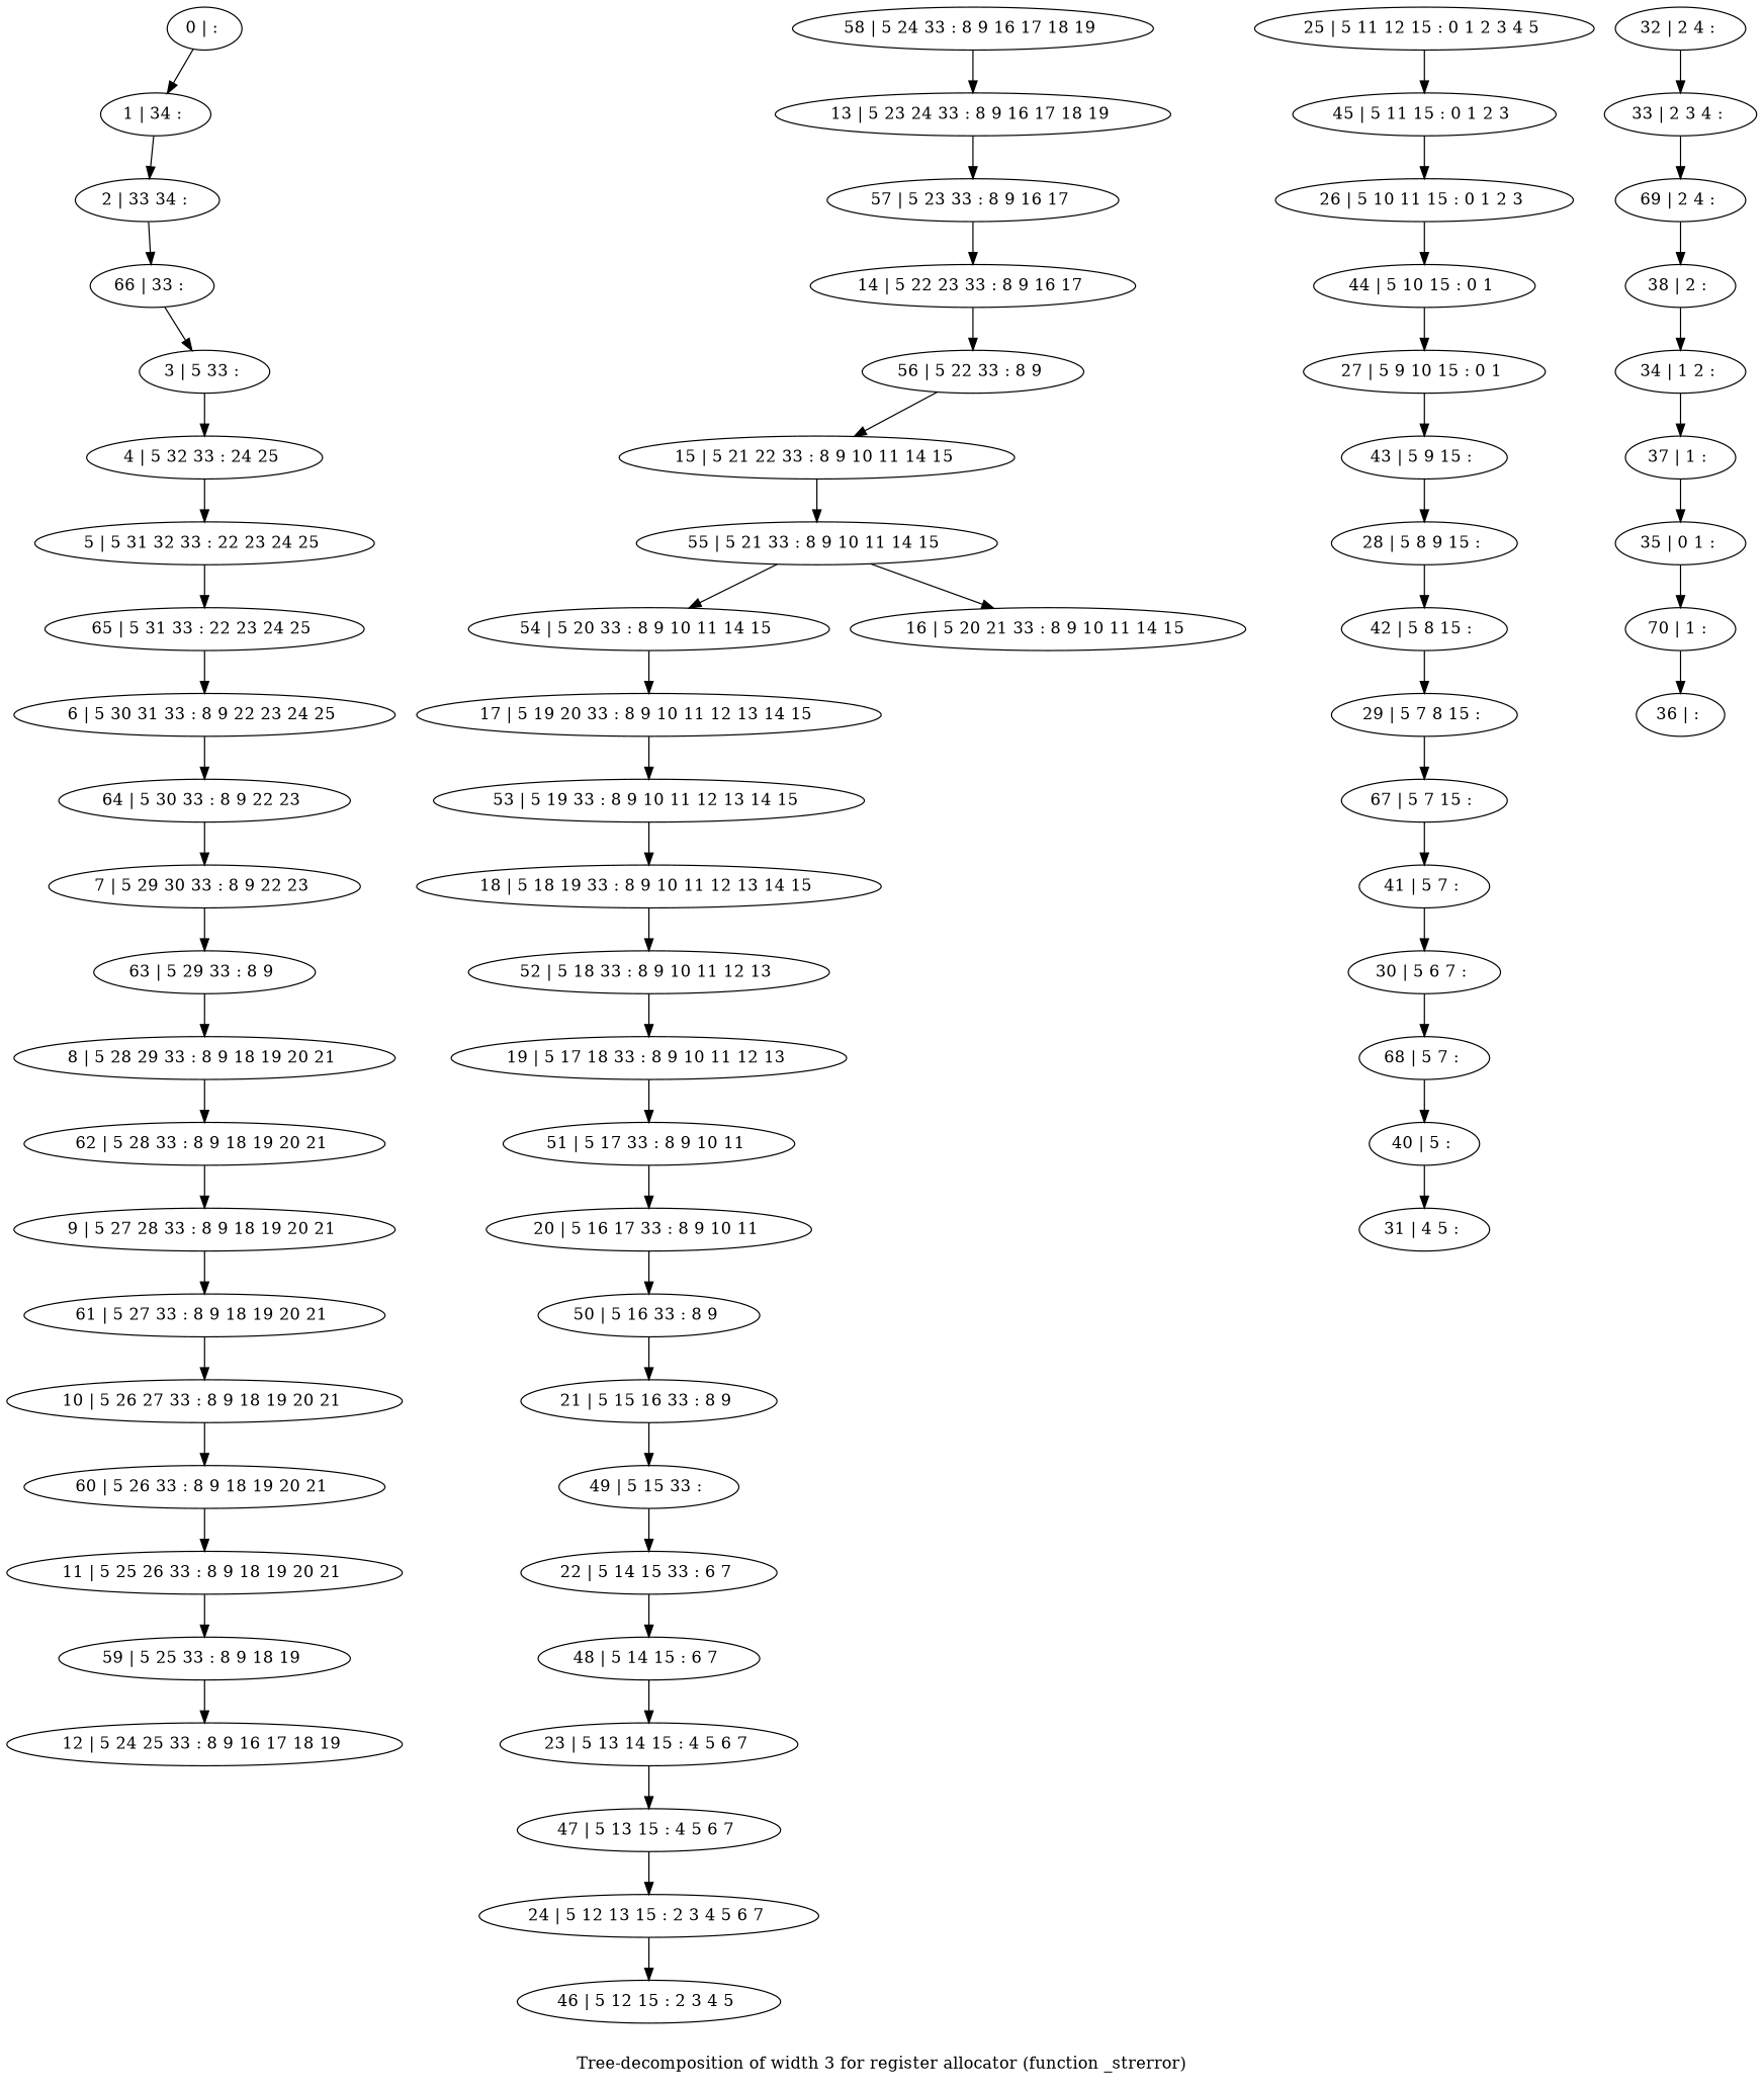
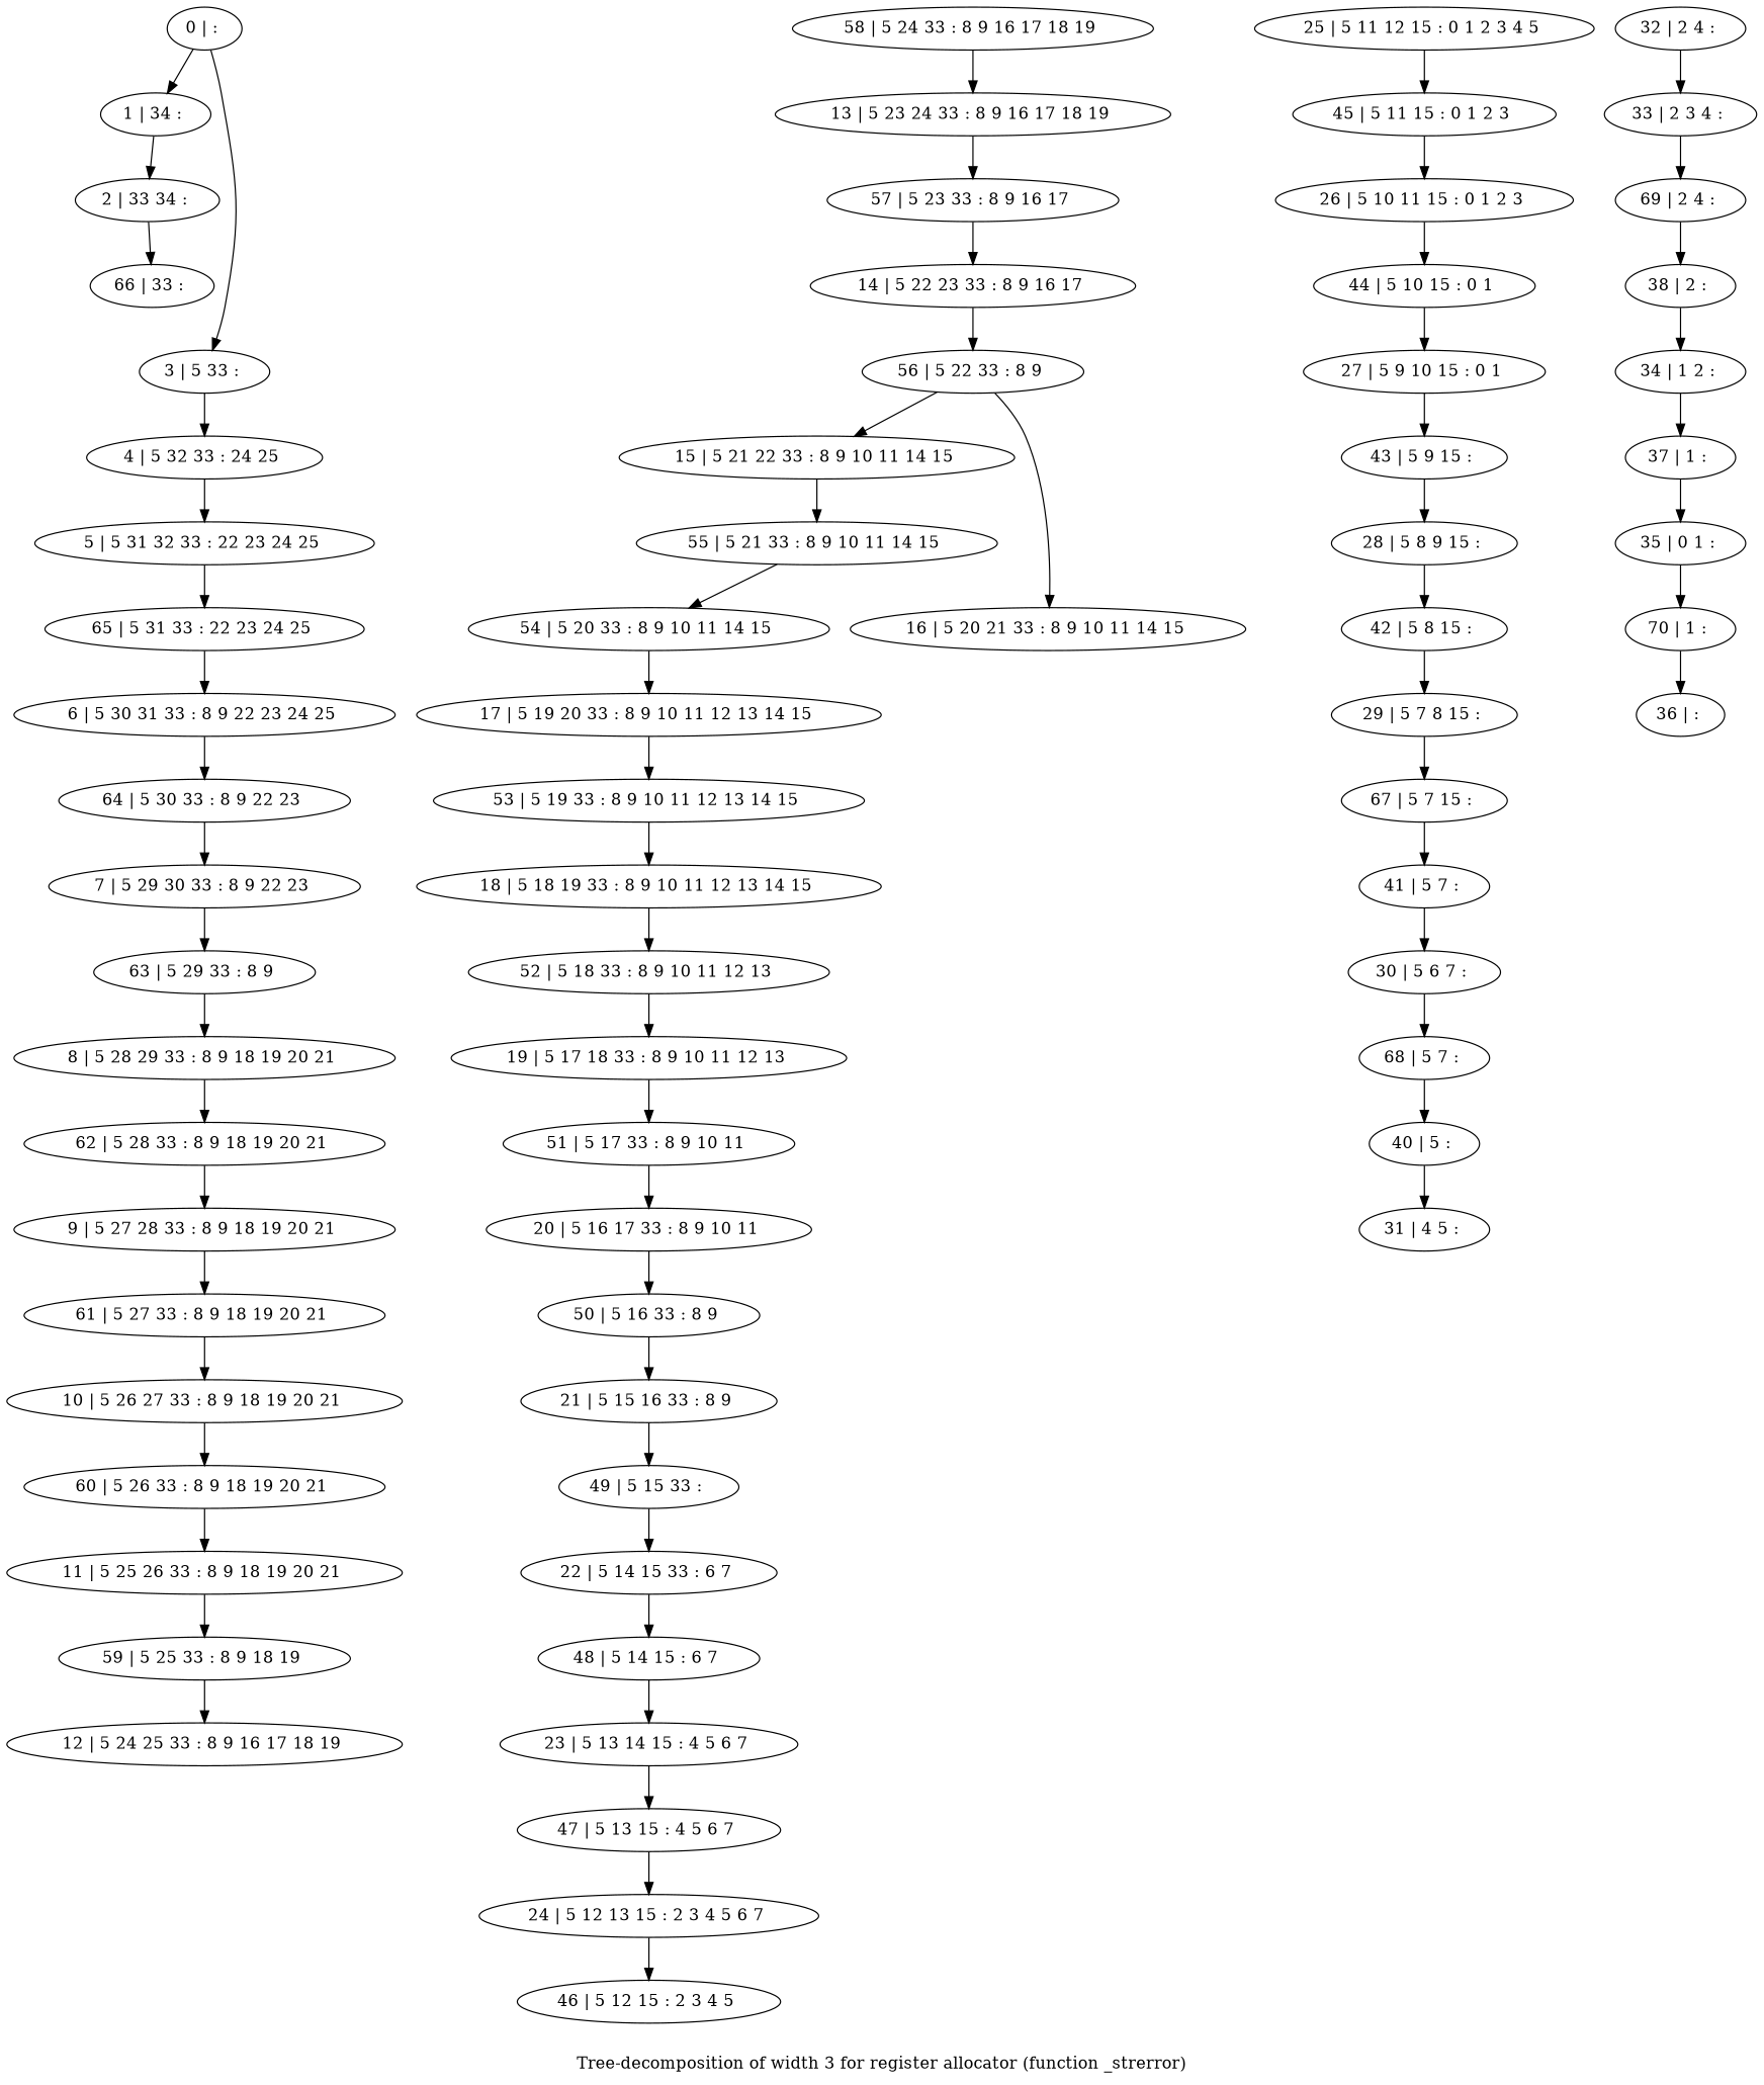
  digraph {
    label="Tree-decomposition of width 3 for register allocator (function _strerror)"
    n1 [label="0 | : "]
    n2 [label="1 | 34 : "]
    n3 [label="2 | 33 34 : "]
    n4 [label="66 | 33 : "]
    n5 [label="3 | 5 33 : "]
    n6 [label="4 | 5 32 33 : 24 25 "]
    n7 [label="5 | 5 31 32 33 : 22 23 24 25 "]
    n8 [label="65 | 5 31 33 : 22 23 24 25 "]
    n9 [label="6 | 5 30 31 33 : 8 9 22 23 24 25 "]
    n10 [label="64 | 5 30 33 : 8 9 22 23 "]
    n11 [label="7 | 5 29 30 33 : 8 9 22 23 "]
    n12 [label="63 | 5 29 33 : 8 9 "]
    n13 [label="8 | 5 28 29 33 : 8 9 18 19 20 21 "]
    n14 [label="62 | 5 28 33 : 8 9 18 19 20 21 "]
    n15 [label="9 | 5 27 28 33 : 8 9 18 19 20 21 "]
    n16 [label="61 | 5 27 33 : 8 9 18 19 20 21 "]
    n17 [label="10 | 5 26 27 33 : 8 9 18 19 20 21 "]
    n18 [label="60 | 5 26 33 : 8 9 18 19 20 21 "]
    n19 [label="11 | 5 25 26 33 : 8 9 18 19 20 21 "]
    n20 [label="59 | 5 25 33 : 8 9 18 19 "]
    n21 [label="12 | 5 24 25 33 : 8 9 16 17 18 19 "]
    n22 [label="58 | 5 24 33 : 8 9 16 17 18 19 "]
    n23 [label="13 | 5 23 24 33 : 8 9 16 17 18 19 "]
    n24 [label="57 | 5 23 33 : 8 9 16 17 "]
    n25 [label="14 | 5 22 23 33 : 8 9 16 17 "]
    n26 [label="56 | 5 22 33 : 8 9 "]
    n27 [label="15 | 5 21 22 33 : 8 9 10 11 14 15 "]
    n28 [label="55 | 5 21 33 : 8 9 10 11 14 15 "]
    n29 [label="16 | 5 20 21 33 : 8 9 10 11 14 15 "]
    n30 [label="54 | 5 20 33 : 8 9 10 11 14 15 "]
    n31 [label="17 | 5 19 20 33 : 8 9 10 11 12 13 14 15 "]
    n32 [label="53 | 5 19 33 : 8 9 10 11 12 13 14 15 "]
    n33 [label="18 | 5 18 19 33 : 8 9 10 11 12 13 14 15 "]
    n34 [label="52 | 5 18 33 : 8 9 10 11 12 13 "]
    n35 [label="19 | 5 17 18 33 : 8 9 10 11 12 13 "]
    n36 [label="51 | 5 17 33 : 8 9 10 11 "]
    n37 [label="20 | 5 16 17 33 : 8 9 10 11 "]
    n38 [label="50 | 5 16 33 : 8 9 "]
    n39 [label="21 | 5 15 16 33 : 8 9 "]
    n40 [label="49 | 5 15 33 : "]
    n41 [label="22 | 5 14 15 33 : 6 7 "]
    n42 [label="48 | 5 14 15 : 6 7 "]
    n43 [label="23 | 5 13 14 15 : 4 5 6 7 "]
    n44 [label="47 | 5 13 15 : 4 5 6 7 "]
    n45 [label="24 | 5 12 13 15 : 2 3 4 5 6 7 "]
    n46 [label="46 | 5 12 15 : 2 3 4 5 "]
    n47 [label="25 | 5 11 12 15 : 0 1 2 3 4 5 "]
    n48 [label="45 | 5 11 15 : 0 1 2 3 "]
    n49 [label="26 | 5 10 11 15 : 0 1 2 3 "]
    n50 [label="44 | 5 10 15 : 0 1 "]
    n51 [label="27 | 5 9 10 15 : 0 1 "]
    n52 [label="43 | 5 9 15 : "]
    n53 [label="28 | 5 8 9 15 : "]
    n54 [label="42 | 5 8 15 : "]
    n55 [label="29 | 5 7 8 15 : "]
    n56 [label="67 | 5 7 15 : "]
    n57 [label="41 | 5 7 : "]
    n58 [label="30 | 5 6 7 : "]
    n59 [label="68 | 5 7 : "]
    n60 [label="40 | 5 : "]
    n61 [label="31 | 4 5 : "]
    n62 [label="32 | 2 4 : "]
    n63 [label="33 | 2 3 4 : "]
    n64 [label="69 | 2 4 : "]
    n65 [label="38 | 2 : "]
    n66 [label="34 | 1 2 : "]
    n67 [label="37 | 1 : "]
    n68 [label="35 | 0 1 : "]
    n69 [label="70 | 1 : "]
    n70 [label="36 | : "]
    n1 -> n2
    n2 -> n3
    n3 -> n4
-   n4 -> n5
+   n1 -> n5
    n5 -> n6
    n6 -> n7
    n7 -> n8
    n8 -> n9
    n9 -> n10
    n10 -> n11
    n11 -> n12
    n12 -> n13
    n13 -> n14
    n14 -> n15
    n15 -> n16
    n16 -> n17
    n17 -> n18
    n18 -> n19
    n19 -> n20
    n20 -> n21
    n22 -> n23
    n23 -> n24
    n24 -> n25
    n25 -> n26
    n26 -> n27
    n27 -> n28
-   n28 -> n29
+   n26 -> n29
    n28 -> n30
    n30 -> n31
    n31 -> n32
    n32 -> n33
    n33 -> n34
    n34 -> n35
    n35 -> n36
    n36 -> n37
    n37 -> n38
    n38 -> n39
    n39 -> n40
    n40 -> n41
    n41 -> n42
    n42 -> n43
    n43 -> n44
    n44 -> n45
    n45 -> n46
    n47 -> n48
    n48 -> n49
    n49 -> n50
    n50 -> n51
    n51 -> n52
    n52 -> n53
    n53 -> n54
    n54 -> n55
    n55 -> n56
    n56 -> n57
    n57 -> n58
    n58 -> n59
    n59 -> n60
    n60 -> n61
    n62 -> n63
    n63 -> n64
    n64 -> n65
    n65 -> n66
    n66 -> n67
    n67 -> n68
    n68 -> n69
    n69 -> n70
  }
